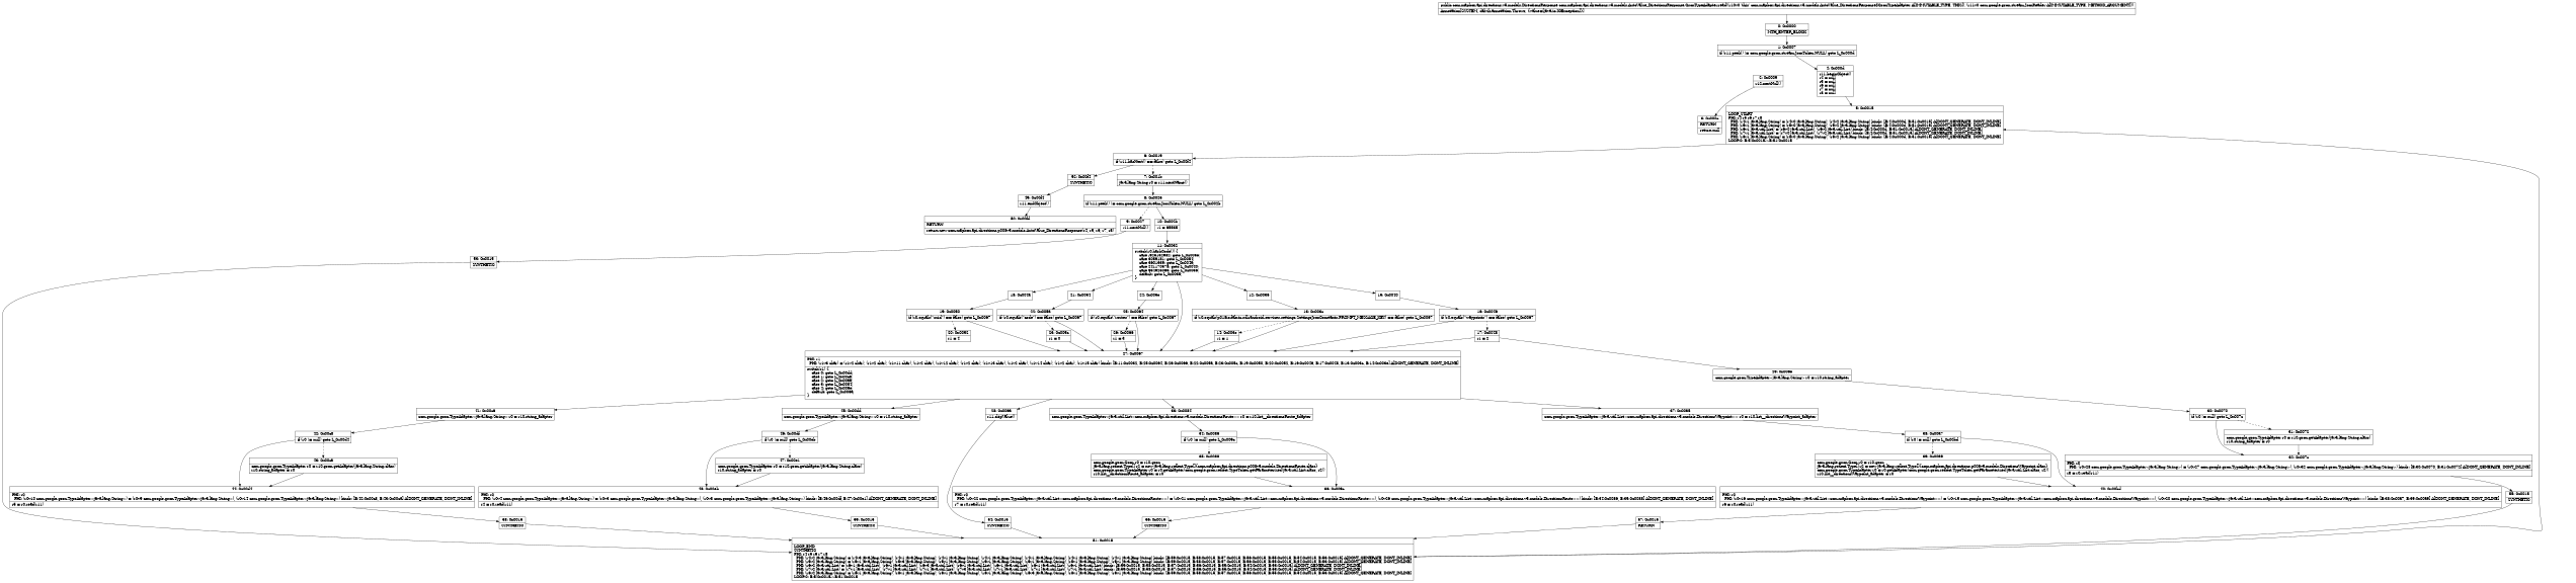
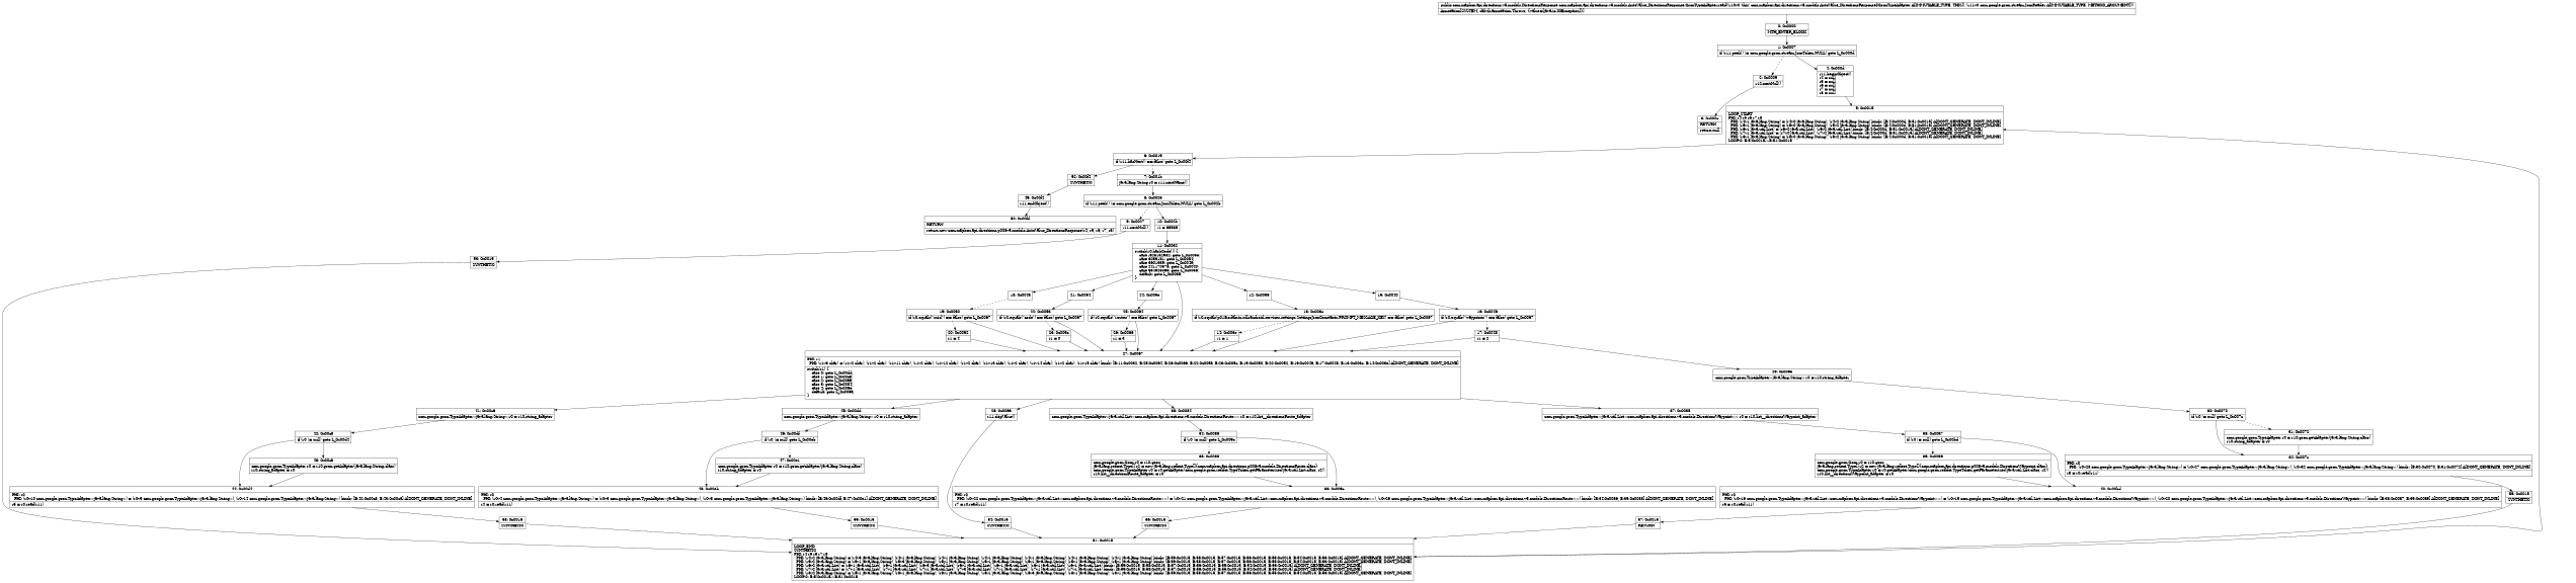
  digraph {
    node [shape=record]
    n1 [label="{0\:\ 0x0000|MTH_ENTER_BLOCK\l}"]
    n2 [label="{1\:\ 0x0007|if (r11.peek() != com.google.gson.stream.JsonToken.NULL) goto L_0x000d\l}"]
    n3 [label="{2\:\ 0x0009|r12.nextNull()\l}"]
    n4 [label="{4\:\ 0x000d|r11.beginObject()\lr4 = null\lr5 = null\lr6 = null\lr7 = null\lr8 = null\l}"]
    n5 [label="{3\:\ 0x000c|RETURN\l|return null\l}"]
    n6 [label="{5\:\ 0x0015|LOOP_START\lPHI: r4 r5 r6 r7 r8 \l  PHI: (r4v1 java.lang.String) = (r4v0 java.lang.String), (r4v2 java.lang.String) binds: [B:4:0x000d, B:51:0x0015] A[DONT_GENERATE, DONT_INLINE]\l  PHI: (r5v1 java.lang.String) = (r5v0 java.lang.String), (r5v2 java.lang.String) binds: [B:4:0x000d, B:51:0x0015] A[DONT_GENERATE, DONT_INLINE]\l  PHI: (r6v1 java.util.List) = (r6v0 java.util.List), (r6v2 java.util.List) binds: [B:4:0x000d, B:51:0x0015] A[DONT_GENERATE, DONT_INLINE]\l  PHI: (r7v1 java.util.List) = (r7v0 java.util.List), (r7v2 java.util.List) binds: [B:4:0x000d, B:51:0x0015] A[DONT_GENERATE, DONT_INLINE]\l  PHI: (r8v1 java.lang.String) = (r8v0 java.lang.String), (r8v2 java.lang.String) binds: [B:4:0x000d, B:51:0x0015] A[DONT_GENERATE, DONT_INLINE]\lLOOP:0: B:5:0x0015\-\>B:51:0x0015\l}"]
    n7 [label="{6\:\ 0x0019|if (r11.hasNext() == false) goto L_0x00f4\l}"]
    n8 [label="{7\:\ 0x001b|java.lang.String r0 = r11.nextName()\l}"]
    n9 [label="{52\:\ 0x00f4|SYNTHETIC\l}"]
    n10 [label="{8\:\ 0x0025|if (r11.peek() != com.google.gson.stream.JsonToken.NULL) goto L_0x002b\l}"]
    n11 [label="{49\:\ 0x00f4|r11.endObject()\l}"]
    n12 [label="{9\:\ 0x0027|r11.nextNull()\l}"]
    n13 [label="{10\:\ 0x002b|r1 = 65535\l}"]
    n14 [label="{53\:\ 0x0015|SYNTHETIC\l}"]
    n15 [label="{11\:\ 0x0032|switch(r0.hashCode()) \{\l    case \-925132982: goto L_0x005e;\l    case 3059181: goto L_0x0054;\l    case 3601339: goto L_0x004a;\l    case 241170578: goto L_0x0040;\l    case 954925063: goto L_0x0036;\l    default: goto L_0x0035;\l\}\l}"]
    n16 [label="{51\:\ 0x0015|LOOP_END\lSYNTHETIC\lPHI: r4 r5 r6 r7 r8 \l  PHI: (r4v2 java.lang.String) = (r4v3 java.lang.String), (r4v1 java.lang.String), (r4v1 java.lang.String), (r4v1 java.lang.String), (r4v1 java.lang.String), (r4v1 java.lang.String), (r4v1 java.lang.String) binds: [B:59:0x0015, B:58:0x0015, B:57:0x0015, B:56:0x0015, B:55:0x0015, B:54:0x0015, B:53:0x0015] A[DONT_GENERATE, DONT_INLINE]\l  PHI: (r5v2 java.lang.String) = (r5v1 java.lang.String), (r5v3 java.lang.String), (r5v1 java.lang.String), (r5v1 java.lang.String), (r5v1 java.lang.String), (r5v1 java.lang.String), (r5v1 java.lang.String) binds: [B:59:0x0015, B:58:0x0015, B:57:0x0015, B:56:0x0015, B:55:0x0015, B:54:0x0015, B:53:0x0015] A[DONT_GENERATE, DONT_INLINE]\l  PHI: (r6v2 java.util.List) = (r6v1 java.util.List), (r6v1 java.util.List), (r6v3 java.util.List), (r6v1 java.util.List), (r6v1 java.util.List), (r6v1 java.util.List), (r6v1 java.util.List) binds: [B:59:0x0015, B:58:0x0015, B:57:0x0015, B:56:0x0015, B:55:0x0015, B:54:0x0015, B:53:0x0015] A[DONT_GENERATE, DONT_INLINE]\l  PHI: (r7v2 java.util.List) = (r7v1 java.util.List), (r7v1 java.util.List), (r7v1 java.util.List), (r7v3 java.util.List), (r7v1 java.util.List), (r7v1 java.util.List), (r7v1 java.util.List) binds: [B:59:0x0015, B:58:0x0015, B:57:0x0015, B:56:0x0015, B:55:0x0015, B:54:0x0015, B:53:0x0015] A[DONT_GENERATE, DONT_INLINE]\l  PHI: (r8v2 java.lang.String) = (r8v1 java.lang.String), (r8v1 java.lang.String), (r8v1 java.lang.String), (r8v1 java.lang.String), (r8v3 java.lang.String), (r8v1 java.lang.String), (r8v1 java.lang.String) binds: [B:59:0x0015, B:58:0x0015, B:57:0x0015, B:56:0x0015, B:55:0x0015, B:54:0x0015, B:53:0x0015] A[DONT_GENERATE, DONT_INLINE]\lLOOP:0: B:5:0x0015\-\>B:51:0x0015\l}"]
    n17 [label="{12\:\ 0x0036}"]
    n18 [label="{15\:\ 0x0040}"]
    n19 [label="{18\:\ 0x004a}"]
    n20 [label="{21\:\ 0x0054}"]
    n21 [label="{24\:\ 0x005e}"]
    n22 [label="{27\:\ 0x0067|PHI: r1 \l  PHI: (r1v3 char) = (r1v2 char), (r1v2 char), (r1v11 char), (r1v2 char), (r1v12 char), (r1v2 char), (r1v13 char), (r1v2 char), (r1v14 char), (r1v2 char), (r1v15 char) binds: [B:11:0x0032, B:25:0x0064, B:26:0x0066, B:22:0x005a, B:23:0x005c, B:19:0x0050, B:20:0x0052, B:16:0x0046, B:17:0x0048, B:13:0x003c, B:14:0x003e] A[DONT_GENERATE, DONT_INLINE]\l|switch(r1) \{\l    case 0: goto L_0x00dd;\l    case 1: goto L_0x00c6;\l    case 2: goto L_0x00a5;\l    case 3: goto L_0x0084;\l    case 4: goto L_0x006e;\l    default: goto L_0x006a;\l\}\l}"]
    n23 [label="{13\:\ 0x003c|if (r0.equals(p018io.fabric.sdk.android.services.settings.SettingsJsonConstants.PROMPT_MESSAGE_KEY) == false) goto L_0x0067\l}"]
    n24 [label="{16\:\ 0x0046|if (r0.equals(\"waypoints\") == false) goto L_0x0067\l}"]
    n25 [label="{19\:\ 0x0050|if (r0.equals(\"uuid\") == false) goto L_0x0067\l}"]
    n26 [label="{22\:\ 0x005a|if (r0.equals(\"code\") == false) goto L_0x0067\l}"]
    n27 [label="{25\:\ 0x0064|if (r0.equals(\"routes\") == false) goto L_0x0067\l}"]
    n28 [label="{28\:\ 0x006a|r11.skipValue()\l}"]
    n29 [label="{33\:\ 0x0084|com.google.gson.TypeAdapter\<java.util.List\<com.mapbox.api.directions.v5.models.DirectionsRoute\>\> r0 = r10.list__directionsRoute_adapter\l}"]
    n30 [label="{37\:\ 0x00a5|com.google.gson.TypeAdapter\<java.util.List\<com.mapbox.api.directions.v5.models.DirectionsWaypoint\>\> r0 = r10.list__directionsWaypoint_adapter\l}"]
    n31 [label="{41\:\ 0x00c6|com.google.gson.TypeAdapter\<java.lang.String\> r0 = r10.string_adapter\l}"]
    n32 [label="{45\:\ 0x00dd|com.google.gson.TypeAdapter\<java.lang.String\> r0 = r10.string_adapter\l}"]
    n33 [label="{14\:\ 0x003e|r1 = 1\l}"]
    n34 [label="{17\:\ 0x0048|r1 = 2\l}"]
    n35 [label="{29\:\ 0x006e|com.google.gson.TypeAdapter\<java.lang.String\> r0 = r10.string_adapter\l}"]
    n36 [label="{20\:\ 0x0052|r1 = 4\l}"]
    n37 [label="{23\:\ 0x005c|r1 = 0\l}"]
    n38 [label="{26\:\ 0x0066|r1 = 3\l}"]
    n39 [label="{54\:\ 0x0015|SYNTHETIC\l}"]
    n40 [label="{30\:\ 0x0070|if (r0 != null) goto L_0x007c\l}"]
    n41 [label="{34\:\ 0x0086|if (r0 != null) goto L_0x009c\l}"]
    n42 [label="{38\:\ 0x00a7|if (r0 != null) goto L_0x00bd\l}"]
    n43 [label="{42\:\ 0x00c8|if (r0 != null) goto L_0x00d4\l}"]
    n44 [label="{46\:\ 0x00df|if (r0 != null) goto L_0x00eb\l}"]
    n45 [label="{31\:\ 0x0072|com.google.gson.TypeAdapter r0 = r10.gson.getAdapter(java.lang.String.class)\lr10.string_adapter = r0\l}"]
    n46 [label="{32\:\ 0x007c|PHI: r0 \l  PHI: (r0v28 com.google.gson.TypeAdapter\<java.lang.String\>) = (r0v27 com.google.gson.TypeAdapter\<java.lang.String\>), (r0v32 com.google.gson.TypeAdapter\<java.lang.String\>) binds: [B:30:0x0070, B:31:0x0072] A[DONT_GENERATE, DONT_INLINE]\l|r8 = r0.read(r11)\l}"]
    n47 [label="{55\:\ 0x0015|SYNTHETIC\l}"]
    n48 [label="{35\:\ 0x0088|com.google.gson.Gson r0 = r10.gson\ljava.lang.reflect.Type[] r2 = new java.lang.reflect.Type[]\{com.mapbox.api.directions.p008v5.models.DirectionsRoute.class\}\lcom.google.gson.TypeAdapter r0 = r0.getAdapter(com.google.gson.reflect.TypeToken.getParameterized(java.util.List.class, r2))\lr10.list__directionsRoute_adapter = r0\l}"]
    n49 [label="{36\:\ 0x009c|PHI: r0 \l  PHI: (r0v22 com.google.gson.TypeAdapter\<java.util.List\<com.mapbox.api.directions.v5.models.DirectionsRoute\>\>) = (r0v21 com.google.gson.TypeAdapter\<java.util.List\<com.mapbox.api.directions.v5.models.DirectionsRoute\>\>), (r0v26 com.google.gson.TypeAdapter\<java.util.List\<com.mapbox.api.directions.v5.models.DirectionsRoute\>\>) binds: [B:34:0x0086, B:35:0x0088] A[DONT_GENERATE, DONT_INLINE]\l|r7 = r0.read(r11)\l}"]
    n50 [label="{56\:\ 0x0015|SYNTHETIC\l}"]
    n51 [label="{39\:\ 0x00a9|com.google.gson.Gson r0 = r10.gson\ljava.lang.reflect.Type[] r2 = new java.lang.reflect.Type[]\{com.mapbox.api.directions.p008v5.models.DirectionsWaypoint.class\}\lcom.google.gson.TypeAdapter r0 = r0.getAdapter(com.google.gson.reflect.TypeToken.getParameterized(java.util.List.class, r2))\lr10.list__directionsWaypoint_adapter = r0\l}"]
    n52 [label="{40\:\ 0x00bd|PHI: r0 \l  PHI: (r0v16 com.google.gson.TypeAdapter\<java.util.List\<com.mapbox.api.directions.v5.models.DirectionsWaypoint\>\>) = (r0v15 com.google.gson.TypeAdapter\<java.util.List\<com.mapbox.api.directions.v5.models.DirectionsWaypoint\>\>), (r0v20 com.google.gson.TypeAdapter\<java.util.List\<com.mapbox.api.directions.v5.models.DirectionsWaypoint\>\>) binds: [B:38:0x00a7, B:39:0x00a9] A[DONT_GENERATE, DONT_INLINE]\l|r6 = r0.read(r11)\l}"]
    n53 [label="{57\:\ 0x0015|RETURN\l}"]
    n54 [label="{43\:\ 0x00ca|com.google.gson.TypeAdapter r0 = r10.gson.getAdapter(java.lang.String.class)\lr10.string_adapter = r0\l}"]
    n55 [label="{44\:\ 0x00d4|PHI: r0 \l  PHI: (r0v10 com.google.gson.TypeAdapter\<java.lang.String\>) = (r0v9 com.google.gson.TypeAdapter\<java.lang.String\>), (r0v14 com.google.gson.TypeAdapter\<java.lang.String\>) binds: [B:42:0x00c8, B:43:0x00ca] A[DONT_GENERATE, DONT_INLINE]\l|r5 = r0.read(r11)\l}"]
    n56 [label="{58\:\ 0x0015|SYNTHETIC\l}"]
    n57 [label="{47\:\ 0x00e1|com.google.gson.TypeAdapter r0 = r10.gson.getAdapter(java.lang.String.class)\lr10.string_adapter = r0\l}"]
    n58 [label="{48\:\ 0x00eb|PHI: r0 \l  PHI: (r0v4 com.google.gson.TypeAdapter\<java.lang.String\>) = (r0v3 com.google.gson.TypeAdapter\<java.lang.String\>), (r0v8 com.google.gson.TypeAdapter\<java.lang.String\>) binds: [B:46:0x00df, B:47:0x00e1] A[DONT_GENERATE, DONT_INLINE]\l|r4 = r0.read(r11)\l}"]
    n59 [label="{59\:\ 0x0015|SYNTHETIC\l}"]
    n60 [label="{50\:\ 0x00fd|RETURN\l|return new com.mapbox.api.directions.p008v5.models.AutoValue_DirectionsResponse(r4, r5, r6, r7, r8)\l}"]
    n61 [label="{public com.mapbox.api.directions.v5.models.DirectionsResponse com.mapbox.api.directions.v5.models.AutoValue_DirectionsResponse.GsonTypeAdapter.read((r10v0 'this' com.mapbox.api.directions.v5.models.AutoValue_DirectionsResponse$GsonTypeAdapter A[IMMUTABLE_TYPE, THIS]), (r11v0 com.google.gson.stream.JsonReader A[IMMUTABLE_TYPE, METHOD_ARGUMENT]))  | Annotation[SYSTEM, dalvik.annotation.Throws, \{value=[java.io.IOException]\}]\l}"]
    n1 -> n2
+   n2 -> n3 [style=dashed]
    n2 -> n4
    n3 -> n5
    n4 -> n6
    n6 -> n7
    n7 -> n8 [style=dashed]
    n7 -> n9
    n8 -> n10
    n9 -> n11
    n10 -> n12 [style=dashed]
    n10 -> n13
    n11 -> n60
    n12 -> n14
    n13 -> n15
    n14 -> n16
    n15 -> n17
    n15 -> n18
    n15 -> n19
    n15 -> n20
    n15 -> n21
    n15 -> n22
    n16 -> n6
    n17 -> n23
    n18 -> n24
-   n19 -> n25
+   n19 -> n25 [style=dashed]
    n20 -> n26
    n21 -> n27
    n22 -> n28
    n22 -> n29
    n22 -> n30
    n22 -> n31
    n22 -> n32
    n23 -> n22
    n23 -> n33 [style=dashed]
    n24 -> n22
    n24 -> n34 [style=dashed]
    n25 -> n22
    n25 -> n36 [style=dashed]
    n26 -> n22
    n26 -> n37 [style=dashed]
    n27 -> n22
    n27 -> n38 [style=dashed]
    n28 -> n39
    n29 -> n41
    n30 -> n42
    n31 -> n43
    n32 -> n44
    n33 -> n22
    n34 -> n22
    n34 -> n35
    n35 -> n40
+   n36 -> n22
    n37 -> n22
    n38 -> n22
    n39 -> n16
    n40 -> n45 [style=dashed]
    n40 -> n46
    n41 -> n48 [style=dashed]
    n41 -> n49
    n42 -> n51 [style=dashed]
    n42 -> n52
-   n43 -> n54 [style=dashed]
+   n43 -> n54 [style=solid]
    n43 -> n55
    n44 -> n57 [style=dashed]
    n44 -> n58
    n45 -> n46
    n46 -> n47
    n47 -> n16
    n48 -> n49
    n49 -> n50
    n50 -> n16
    n51 -> n52
    n52 -> n53
    n53 -> n16
    n54 -> n55
    n55 -> n56
    n56 -> n16
    n57 -> n58
    n58 -> n59
    n59 -> n16
    n61 -> n1
  }
